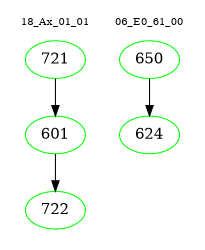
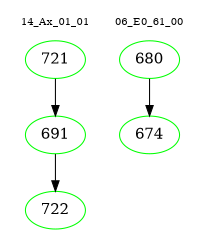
  digraph {
    node [color=green]
    edge [color=black]
    n1 [label=721]
-   n2 [label=601]
+   n2 [label=691]
    n3 [label=722]
-   n4 [label=650]
-   n5 [label=624]
+   n4 [label=680]
+   n5 [label=674]
    subgraph cluster_1 {
      color=white
      fontsize=10
-     label="18_Ax_01_01"
+     label="14_Ax_01_01"
      n1
      n2
      n3
    }
    subgraph cluster_2 {
      color=white
      fontsize=10
      label="06_E0_61_00"
      n4
      n5
    }
    n1 -> n2
    n2 -> n3
    n4 -> n5
  }
